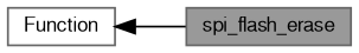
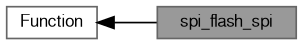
  digraph {
    rankdir=LR
    node [fontname=FreeSans fontsize=10 shape=box style=filled]
    n1 [color=grey40 fillcolor=white height=0.2 label=Function width=0.4]
-   n2 [color=gray40 fillcolor=grey60 fontcolor=black height=0.2 label=spi_flash_erase width=0.4]
+   n2 [color=gray40 fillcolor=grey60 fontcolor=black height=0.2 label=spi_flash_spi width=0.4]
    n1 -> n2 [dir=back fontname=FreeSans fontsize=10 labelfontname=FreeSans labelfontsize=10 shape=plaintext style=solid]
  }
